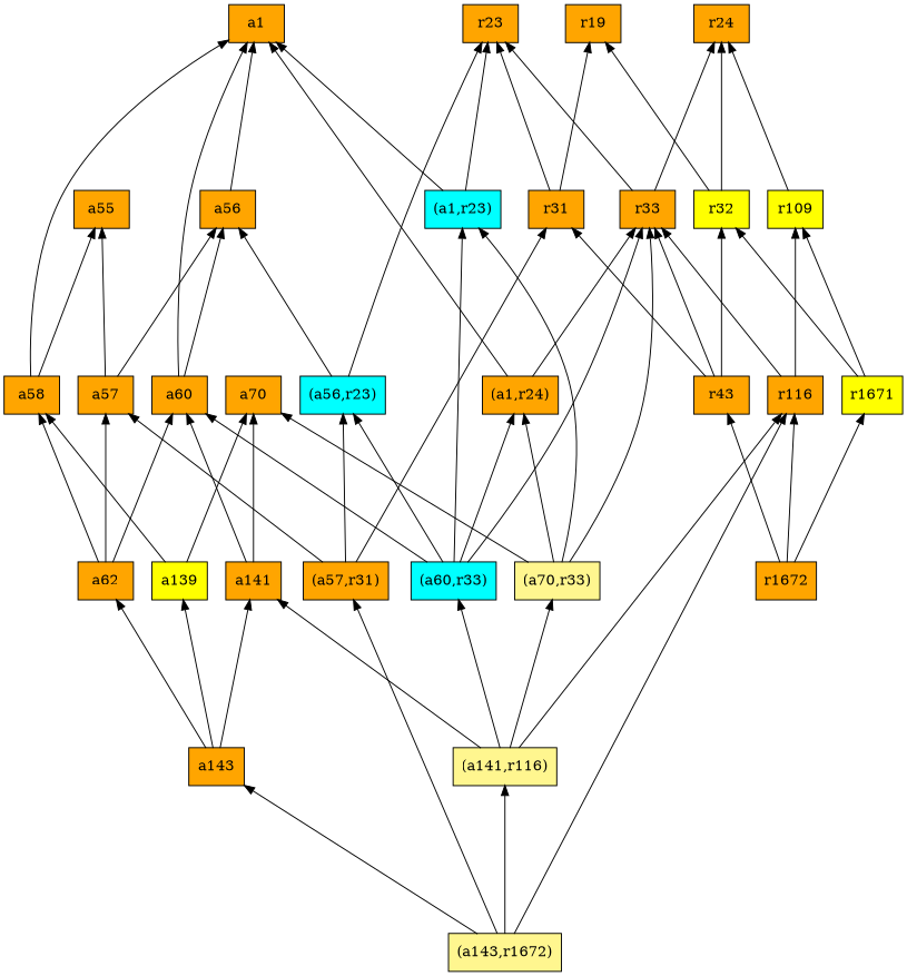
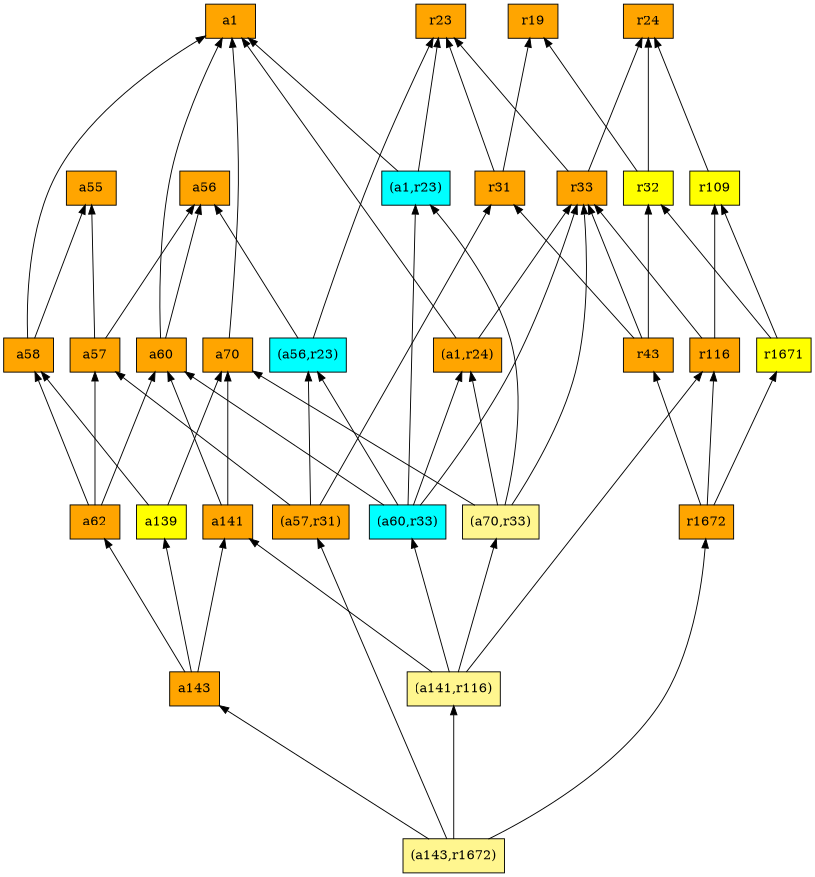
  digraph {
    rankdir=BT
    ranksep=2.0
    node [fillcolor=orange shape=record style=filled]
    n1 [fillcolor=cyan label="{(a56,r23)}"]
    n2 [label="{a56}"]
    n3 [label="{r23}"]
    n4 [fillcolor=khaki1 label="{(a143,r1672)}"]
    n5 [label="{(a57,r31)}"]
    n6 [label="{a143}"]
    n7 [label="{r1672}"]
    n8 [fillcolor=khaki1 label="{(a141,r116)}"]
    n9 [label="{a57}"]
    n10 [label="{r31}"]
    n11 [label="{a141}"]
    n12 [label="{a62}"]
    n13 [fillcolor=yellow label="{a139}"]
    n14 [label="{r116}"]
    n15 [label="{r43}"]
    n16 [fillcolor=yellow label="{r1671}"]
    n17 [fillcolor=cyan label="{(a60,r33)}"]
    n18 [fillcolor=khaki1 label="{(a70,r33)}"]
    n19 [label="{a55}"]
    n20 [label="{a70}"]
    n21 [label="{a60}"]
    n22 [label="{a1}"]
    n23 [label="{a58}"]
    n24 [fillcolor=yellow label="{r32}"]
    n25 [label="{r24}"]
    n26 [label="{r19}"]
    n27 [label="{r33}"]
    n28 [fillcolor=yellow label="{r109}"]
    n29 [fillcolor=cyan label="{(a1,r23)}"]
    n30 [label="{(a1,r24)}"]
    n1 -> n2
    n1 -> n3
    n4 -> n5
    n4 -> n6
-   n4 -> n14
+   n4 -> n7
    n4 -> n8
    n5 -> n1
    n5 -> n9
    n5 -> n10
    n6 -> n11
    n6 -> n12
    n6 -> n13
    n7 -> n14
    n7 -> n15
    n7 -> n16
    n8 -> n11
    n8 -> n14
    n8 -> n17
    n8 -> n18
    n9 -> n2
    n9 -> n19
    n10 -> n3
    n10 -> n26
    n11 -> n20
    n11 -> n21
    n12 -> n9
    n12 -> n21
    n12 -> n23
    n13 -> n20
    n13 -> n23
    n14 -> n27
    n14 -> n28
    n15 -> n10
    n15 -> n24
    n15 -> n27
    n16 -> n24
    n16 -> n28
    n17 -> n1
    n17 -> n21
    n17 -> n27
    n17 -> n29
    n17 -> n30
    n18 -> n20
    n18 -> n27
    n18 -> n29
    n18 -> n30
-   n2 -> n22
+   n20 -> n22
    n21 -> n2
    n21 -> n22
    n23 -> n19
    n23 -> n22
    n24 -> n25
    n24 -> n26
    n27 -> n3
    n27 -> n25
    n28 -> n25
    n29 -> n3
    n29 -> n22
    n30 -> n22
    n30 -> n27
  }
